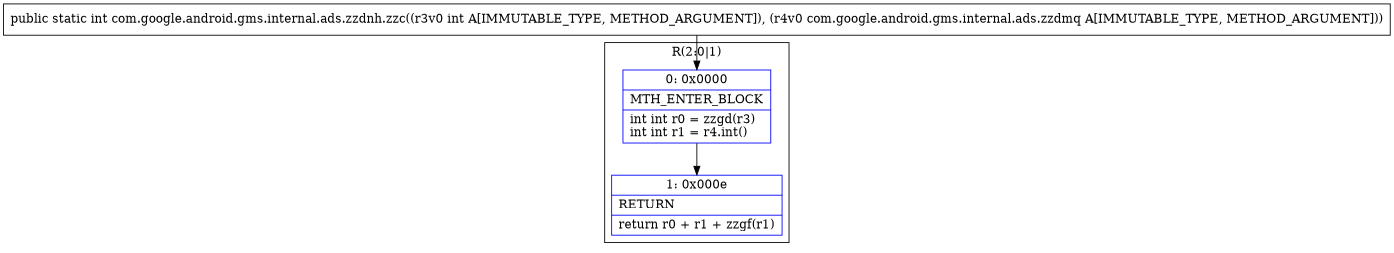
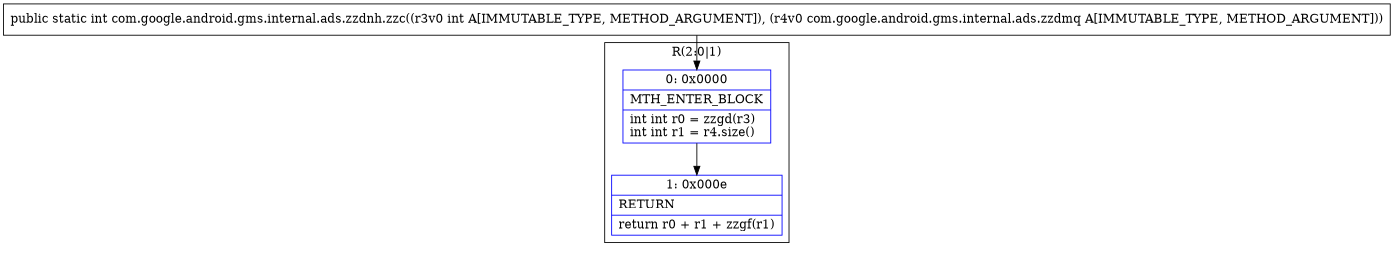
  digraph {
    node [color=blue shape=record]
-   n1 [label="{0\:\ 0x0000|MTH_ENTER_BLOCK\l|int int r0 = zzgd(r3)\lint int r1 = r4.int()\l}"]
+   n1 [label="{0\:\ 0x0000|MTH_ENTER_BLOCK\l|int int r0 = zzgd(r3)\lint int r1 = r4.size()\l}"]
    n2 [label="{1\:\ 0x000e|RETURN\l|return r0 + r1 + zzgf(r1)\l}"]
    n3 [label="{public static int com.google.android.gms.internal.ads.zzdnh.zzc((r3v0 int A[IMMUTABLE_TYPE, METHOD_ARGUMENT]), (r4v0 com.google.android.gms.internal.ads.zzdmq A[IMMUTABLE_TYPE, METHOD_ARGUMENT])) }" color=""]
    subgraph cluster_1 {
      label="R(2:0|1)"
      n1
      n2
    }
    n1 -> n2
    n3 -> n1
  }
